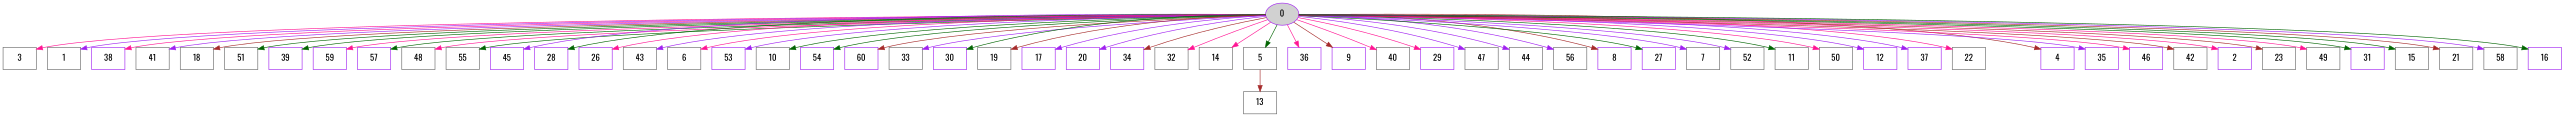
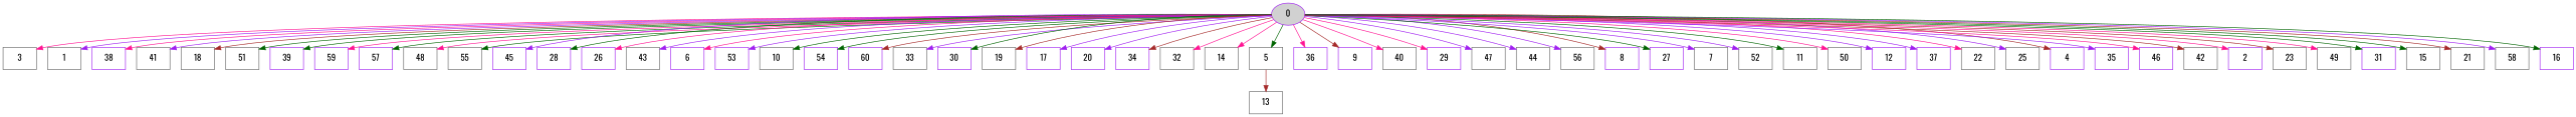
  digraph {
    fontname=Oswald
    node [color=gray40 fillcolor=white fontname=Oswald style=filled shape=box]
    edge [color=purple fontname=Oswald]
    0 [color=purple fillcolor=grey82 shape=""]
    n2 [label="3\n"]
    n3 [label="1\n"]
    n4 [color=purple label="38\n"]
    n5 [label="41\n"]
    n6 [label="18\n"]
    n7 [label="51\n"]
    n8 [color=purple label="39\n"]
    n9 [color=purple label="59\n"]
    n10 [color=purple label="57\n"]
    n11 [label="48\n"]
    n12 [label="55\n"]
    n13 [color=purple label="45\n"]
    n14 [color=purple label="28\n"]
    n15 [color=purple label="26\n"]
    n16 [label="43\n"]
-   n17 [label="6\n"]
+   n17 [color=purple label="6\n"]
    n18 [color=purple label="53\n"]
    n19 [label="10\n"]
    n20 [color=purple label="54\n"]
    n21 [color=purple label="60\n"]
    n22 [label="33\n"]
    n23 [color=purple label="30\n"]
    n24 [label="19\n"]
    n25 [color=purple label="17\n"]
    n26 [color=purple label="20\n"]
    n27 [color=purple label="34\n"]
    n28 [label="32\n"]
    n29 [label="14\n"]
    n30 [label="5\n"]
    n31 [color=purple label="36\n"]
    n32 [color=purple label="9\n"]
    n33 [label="40\n"]
    n34 [color=purple label="29\n"]
    n35 [label="47\n"]
    n36 [label="44\n"]
    n37 [label="56\n"]
    n38 [color=purple label="8\n"]
    n39 [color=purple label="27\n"]
    n40 [label="7\n"]
    n41 [label="52\n"]
    n42 [label="11\n"]
    n43 [label="50\n"]
    n44 [color=purple label="12\n"]
    n45 [color=purple label="37\n"]
    n46 [label="22\n"]
+   n47 [label="25\n"]
    n48 [color=purple label="4\n"]
    n49 [color=purple label="35\n"]
    n50 [color=purple label="46\n"]
    n51 [label="42\n"]
    n52 [color=purple label="2\n"]
    n53 [label="23\n"]
    n54 [label="49\n"]
    n55 [color=purple label="31\n"]
    n56 [label="15\n"]
    n57 [label="21\n"]
    n58 [label="58\n"]
    n59 [color=purple label="16\n"]
    n60 [label="13\n"]
    0 -> n2 [color=deeppink]
    0 -> n3
    0 -> n4 [color=deeppink]
    0 -> n5
    0 -> n6 [color=brown]
    0 -> n7 [color=darkgreen]
    0 -> n8 [color=darkgreen]
    0 -> n9 [color=deeppink]
    0 -> n10 [color=darkgreen]
    0 -> n11 [color=deeppink]
    0 -> n12 [color=darkgreen]
    0 -> n13
    0 -> n14 [color=darkgreen]
    0 -> n15 [color=deeppink]
    0 -> n16
    0 -> n17 [color=deeppink]
    0 -> n18
    0 -> n19 [color=darkgreen]
    0 -> n20 [color=darkgreen]
    0 -> n21 [color=brown]
    0 -> n22
    0 -> n23 [color=darkgreen]
    0 -> n24 [color=brown]
    0 -> n25
    0 -> n26
    0 -> n27 [color=brown]
    0 -> n28 [color=deeppink]
    0 -> n29 [color=deeppink]
    0 -> n30 [color=darkgreen]
    0 -> n31 [color=deeppink]
    0 -> n32 [color=brown]
    0 -> n33 [color=deeppink]
    0 -> n34 [color=deeppink]
    0 -> n35
    0 -> n36
    0 -> n37
    0 -> n38 [color=brown]
    0 -> n39 [color=darkgreen]
    0 -> n40
    0 -> n41
    0 -> n42 [color=darkgreen]
    0 -> n43 [color=deeppink]
    0 -> n44
    0 -> n45
    0 -> n46 [color=deeppink]
+   0 -> n47
    0 -> n48 [color=brown]
    0 -> n49
    0 -> n50 [color=deeppink]
    0 -> n51 [color=brown]
    0 -> n52 [color=deeppink]
    0 -> n53 [color=brown]
    0 -> n54 [color=deeppink]
    0 -> n55 [color=darkgreen]
    0 -> n56 [color=darkgreen]
    0 -> n57 [color=brown]
    0 -> n58
    0 -> n59 [color=darkgreen]
    n30 -> n60 [color=brown]
  }
